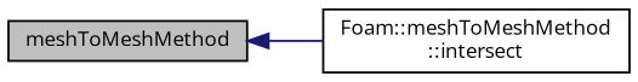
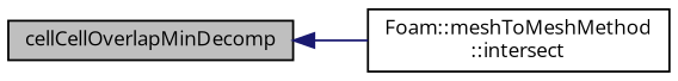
  digraph {
    rankdir=LR
    fontname="Open Sans"
    node [color=black fontname="Open Sans" fontsize=10 shape=record]
-   n1 [fillcolor=grey75 fontcolor=black height=0.2 label=meshToMeshMethod style=filled width=0.4]
+   n1 [fillcolor=grey75 fontcolor=black height=0.2 label=cellCellOverlapMinDecomp style=filled width=0.4]
    n2 [height=0.2 label="Foam::meshToMeshMethod\l::intersect" width=0.4]
    n1 -> n2 [color=midnightblue dir=back fontname="Open Sans" fontsize=10 labelfontname=FreeSans labelfontsize=10 style=solid]
  }
